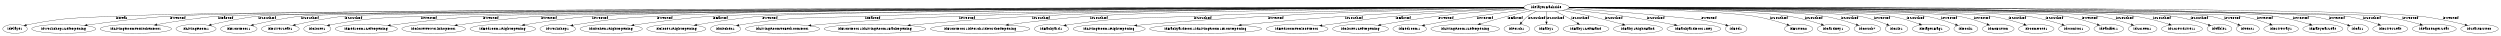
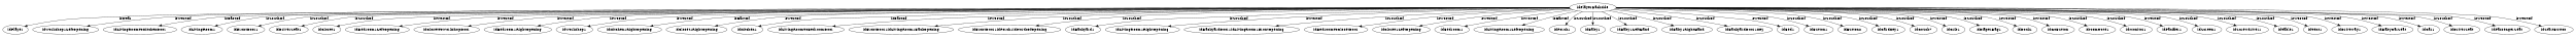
  strict digraph {
    node [node_type=entity_node]
    edge [edge_type=relationship]
    idPlayerBackside
    idPlayer
    idWorkshop1LeftOpening
    idLivingRoomToKitchenDoor
    idLivingRoom1
    idFrontDoor1
    n7 [label=idDriverSeat1]
    idCloset1
    idBedroom1LeftOpening
    idClosetToWorkshopDoor
    idBedroom1RightOpening
    idWorkshop1
    idKitchen1RightOpening
    idCloset1RightOpening
    idKitchen1
    idLivingRoomToBedroomDoor
    idFrontDoor1idLivingRoom1BackOpening
    idFrontDoor1idPorch1idNorthOfOpening
    idBackyard1
    idLivingRoom1RightOpening
    idBackyardDoor1idLivingRoom1FrontOpening
    idBedroomToClosetDoor
    idCloset1LeftOpening
    idBedroom1
    idLivingRoom1LeftOpening
    idPorch1
    idBaby1
    idBaby1LeftHand
    idBaby1RightHand
    idBackyardDoor1Key
    idBed1
+   idButton1
    idButton2
    idCardKey1
    n35 [label=idCouch7]
    idCrib1
    idDiaperBag1
    idDock1
    idGoButton
    idMomNote1
    idMonitor1
    idPacifier1
    idScreen1
    idScrewdriver1
    idTable1
    idTent1
    idDriveway1
    idBabyCarSeat
    idCar1
    idDriverSeat
    idPassengerSeat
    idStartButton
    idPlayerBackside -> idPlayer [label=isNear]
    idPlayerBackside -> idWorkshop1LeftOpening [label=isWestOf]
    idPlayerBackside -> idLivingRoomToKitchenDoor [label=isEastOf]
    idPlayerBackside -> idLivingRoom1 [label=isSouthOf]
    idPlayerBackside -> idFrontDoor1 [label=isSouthOf]
    idPlayerBackside -> n7 [label=isSouthOf]
    idPlayerBackside -> idCloset1 [label=isWestOf]
    idPlayerBackside -> idBedroom1LeftOpening [label=isWestOf]
    idPlayerBackside -> idClosetToWorkshopDoor [label=isWestOf]
    idPlayerBackside -> idBedroom1RightOpening [label=isWestOf]
    idPlayerBackside -> idWorkshop1 [label=isWestOf]
    idPlayerBackside -> idKitchen1RightOpening [label=isEastOf]
    idPlayerBackside -> idCloset1RightOpening [label=isWestOf]
    idPlayerBackside -> idKitchen1 [label=isEastOf]
    idPlayerBackside -> idLivingRoomToBedroomDoor [label=isWestOf]
    idPlayerBackside -> idFrontDoor1idLivingRoom1BackOpening [label=isSouthOf]
    idPlayerBackside -> idFrontDoor1idPorch1idNorthOfOpening [label=isSouthOf]
    idPlayerBackside -> idBackyard1 [label=isSouthOf]
    idPlayerBackside -> idLivingRoom1RightOpening [label=isWestOf]
    idPlayerBackside -> idBackyardDoor1idLivingRoom1FrontOpening [label=isSouthOf]
-   idPlayerBackside -> idBedroomToClosetDoor [label=isEastOf]
+   idPlayerBackside -> idBedroomToClosetDoor [label=isWestOf]
    idPlayerBackside -> idCloset1LeftOpening [label=isWestOf]
    idPlayerBackside -> idBedroom1 [label=isWestOf]
    idPlayerBackside -> idLivingRoom1LeftOpening [label=isEastOf]
    idPlayerBackside -> idPorch1 [label=isSouthOf]
    idPlayerBackside -> idBaby1 [label=isSouthOf]
    idPlayerBackside -> idBaby1LeftHand [label=isSouthOf]
    idPlayerBackside -> idBaby1RightHand [label=isSouthOf]
    idPlayerBackside -> idBackyardDoor1Key [label=isSouthOf]
    idPlayerBackside -> idBed1 [label=isWestOf]
+   idPlayerBackside -> idButton1 [label=isSouthOf]
    idPlayerBackside -> idButton2 [label=isSouthOf]
    idPlayerBackside -> idCardKey1 [label=isSouthOf]
    idPlayerBackside -> n35 [label=isSouthOf]
    idPlayerBackside -> idCrib1 [label=isWestOf]
    idPlayerBackside -> idDiaperBag1 [label=isSouthOf]
    idPlayerBackside -> idDock1 [label=isWestOf]
    idPlayerBackside -> idGoButton [label=isWestOf]
    idPlayerBackside -> idMomNote1 [label=isSouthOf]
    idPlayerBackside -> idMonitor1 [label=isSouthOf]
    idPlayerBackside -> idPacifier1 [label=isWestOf]
    idPlayerBackside -> idScreen1 [label=isSouthOf]
    idPlayerBackside -> idScrewdriver1 [label=isSouthOf]
    idPlayerBackside -> idTable1 [label=isSouthOf]
    idPlayerBackside -> idTent1 [label=isWestOf]
    idPlayerBackside -> idDriveway1 [label=isWestOf]
    idPlayerBackside -> idBabyCarSeat [label=isWestOf]
    idPlayerBackside -> idCar1 [label=isWestOf]
    idPlayerBackside -> idDriverSeat [label=isSouthOf]
    idPlayerBackside -> idPassengerSeat [label=isWestOf]
    idPlayerBackside -> idStartButton [label=isWestOf]
  }
